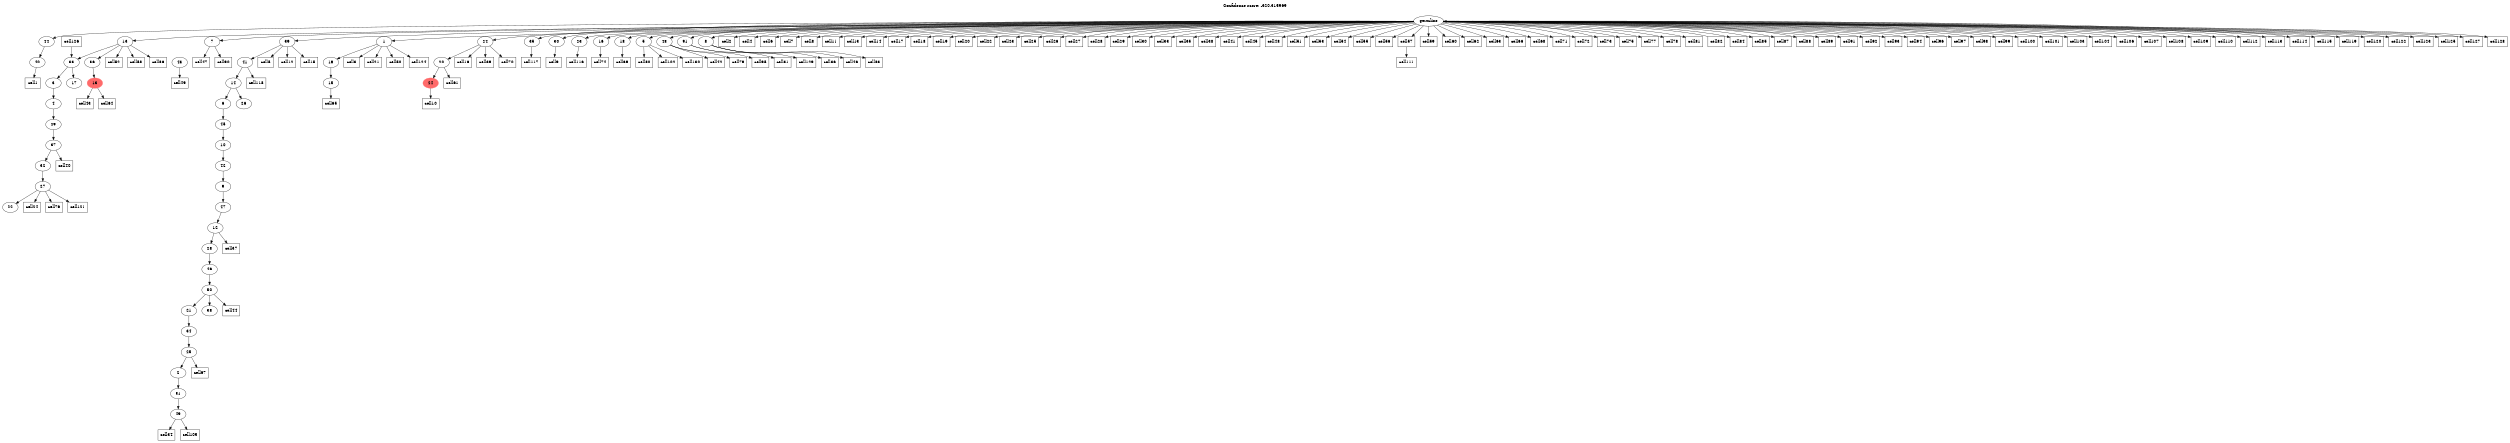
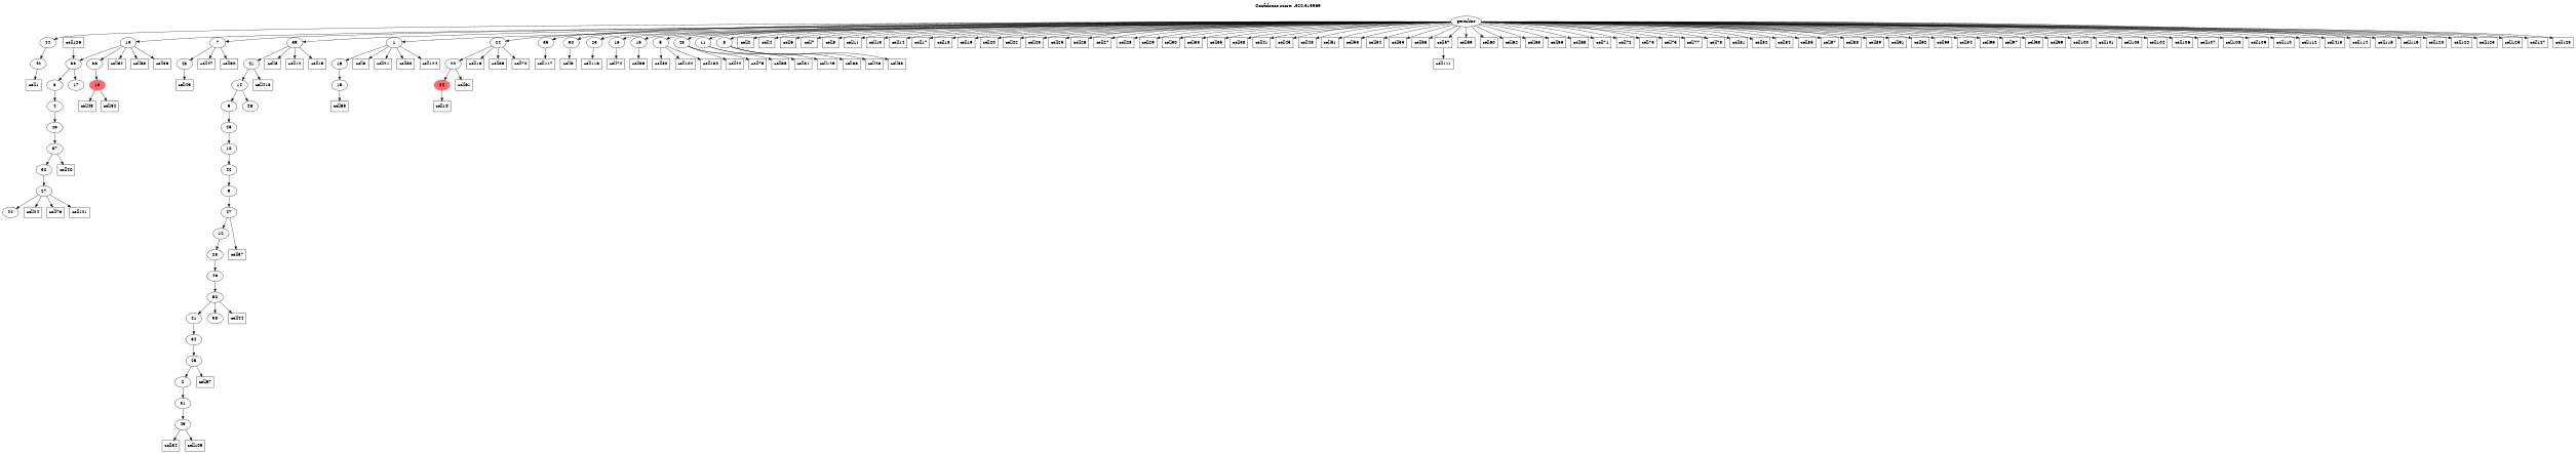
  digraph {
    label="Confidence score: -320.315969"
    labelloc=t
    node [shape=box]
    n1 [label=44 shape=""]
    n2 [label=40 shape=""]
    cell1
    n4 [label=27 shape=""]
    n5 [label=22 shape=""]
    cell24
    cell76
    cell121
    n9 [label=32 shape=""]
    n10 [label=37 shape=""]
    cell40
    n12 [label=29 shape=""]
    n13 [label=4 shape=""]
    n14 [label=3 shape=""]
    n15 [label=33 shape=""]
    n16 [label=17 shape=""]
    cell126
    n18 [label=36 shape=""]
    n19 [color=indianred1 label=13 style=filled shape=""]
    cell43
    cell64
    n22 [label=13 shape=""]
    cell52
    cell58
    cell86
    n26 [label=7 shape=""]
    n27 [label=43 shape=""]
    cell47
    cell90
    cell49
    n31 [label=31 shape=""]
    n32 [label=49 shape=""]
    cell34
    cell105
    n35 [label=2 shape=""]
    n36 [label=25 shape=""]
    cell67
    n38 [label=34 shape=""]
    n39 [label=21 shape=""]
    n40 [label=50 shape=""]
    n41 [label=38 shape=""]
    cell44
    n43 [label=46 shape=""]
    n44 [label=28 shape=""]
    n45 [label=12 shape=""]
    cell37
    n47 [label=47 shape=""]
    n48 [label=9 shape=""]
    n49 [label=42 shape=""]
    n50 [label=10 shape=""]
    n51 [label=45 shape=""]
    n52 [label=6 shape=""]
    n53 [label=14 shape=""]
    n54 [label=26 shape=""]
    n55 [label=41 shape=""]
-   cell118
+   cell118 [label=cell418]
    n57 [label=39 shape=""]
    cell5
    cell12
    cell15
    n61 [label=19 shape=""]
    n62 [label=15 shape=""]
    cell65
    n64 [label=1 shape=""]
    cell3
    cell21
    cell50
    cell124
    n69 [label=20 shape=""]
    n70 [color=indianred1 label=24 style=filled shape=""]
    cell61
    cell10
    n73 [label=24 shape=""]
    cell16
    cell39
    cell70
    n77 [label=germline shape=""]
    n78 [label=35 shape=""]
    n79 [label=30 shape=""]
    n80 [label=23 shape=""]
    n81 [label=16 shape=""]
    n82 [label=18 shape=""]
    n83 [label=5 shape=""]
    n84 [label=48 shape=""]
-   n85 [label=91 shape=""]
+   n85 [label=11 shape=""]
    n86 [label=8 shape=""]
    cell2
    cell4
    cell6
    cell7
    cell8
    cell11
    cell13
    cell14
    cell17
    cell18
    cell19
    cell20
    cell22
    cell23
    cell25
    cell26
    cell27
    cell28
    cell29
    cell30
    cell33
    cell35
    cell38
    cell41
    cell45
    cell48
    cell51
    cell53
    cell54
    cell55
    cell56
    cell57
    cell59
    cell60
    cell62
    cell63
    cell66
    cell68
    cell71
    cell72
    cell73
    cell75
    cell77
    cell78
    cell81
    cell82
    cell84
    cell85
    cell87
    cell88
    cell89
    cell91
    cell92
    cell93
    cell94
    cell96
    cell97
    cell98
    cell99
    cell100
    cell101
    cell103
    cell104
    cell106
    cell107
    cell108
    cell109
    cell110
    cell112
-   cell113
+   cell113 [label=cell413]
    cell114
    cell115
    cell119
    cell120
    cell122
    cell123
    cell125
    cell127
    cell128
    cell117
    cell9
    cell116
    cell74
    cell69
    cell80
    cell102
    cell130
    cell42
    cell79
    cell95
    cell31
    cell129
    cell36
    cell46
    cell83
    cell111
    n1 -> n2
    n2 -> cell1
    n4 -> n5
    n4 -> cell24
    n4 -> cell76
    n4 -> cell121
    n9 -> n4
    n10 -> n9
    n10 -> cell40
    n12 -> n10
    n13 -> n12
    n14 -> n13
    n15 -> n14
    n15 -> n16
    cell126 -> n15
    n18 -> n19
    n19 -> cell43
    n19 -> cell64
    n22 -> n15
    n22 -> n18
    n22 -> cell52
    n22 -> cell58
    n22 -> cell86
+   n26 -> n27
    n26 -> cell47
    n26 -> cell90
    n27 -> cell49
    n31 -> n32
    n32 -> cell34
    n32 -> cell105
    n35 -> n31
    n36 -> n35
    n36 -> cell67
    n38 -> n36
    n39 -> n38
    n40 -> n39
    n40 -> n41
    n40 -> cell44
    n43 -> n40
    n44 -> n43
    n45 -> n44
-   n45 -> cell37
+   n47 -> cell37
    n47 -> n45
    n48 -> n47
    n49 -> n48
    n50 -> n49
    n51 -> n50
    n52 -> n51
    n53 -> n52
    n53 -> n54
    n55 -> n53
    n55 -> cell118
    n57 -> n55
    n57 -> cell5
    n57 -> cell12
    n57 -> cell15
    n61 -> n62
    n62 -> cell65
    n64 -> n61
    n64 -> cell3
    n64 -> cell21
    n64 -> cell50
    n64 -> cell124
    n69 -> n70
    n69 -> cell61
    n70 -> cell10
    n73 -> n69
    n73 -> cell16
    n73 -> cell39
    n73 -> cell70
    n77 -> n1
    n77 -> n22
    n77 -> n26
    n77 -> n57
    n77 -> n64
    n77 -> n73
    n77 -> n78
    n77 -> n79
    n77 -> n80
    n77 -> n81
    n77 -> n82
    n77 -> n83
    n77 -> n84
    n77 -> n85
    n77 -> n86
    n77 -> cell2
    n77 -> cell4
    n77 -> cell6
    n77 -> cell7
    n77 -> cell8
    n77 -> cell11
    n77 -> cell13
    n77 -> cell14
    n77 -> cell17
    n77 -> cell18
    n77 -> cell19
    n77 -> cell20
    n77 -> cell22
    n77 -> cell23
    n77 -> cell25
    n77 -> cell26
    n77 -> cell27
    n77 -> cell28
    n77 -> cell29
    n77 -> cell30
    n77 -> cell33
    n77 -> cell35
    n77 -> cell38
    n77 -> cell41
    n77 -> cell45
    n77 -> cell48
    n77 -> cell51
    n77 -> cell53
    n77 -> cell54
    n77 -> cell55
    n77 -> cell56
    n77 -> cell57
    n77 -> cell59
    n77 -> cell60
    n77 -> cell62
    n77 -> cell63
    n77 -> cell66
    n77 -> cell68
    n77 -> cell71
    n77 -> cell72
    n77 -> cell73
    n77 -> cell75
    n77 -> cell77
    n77 -> cell78
    n77 -> cell81
-   cell82 -> n77
+   n77 -> cell82
    n77 -> cell84
    n77 -> cell85
    n77 -> cell87
    n77 -> cell88
    n77 -> cell89
    n77 -> cell91
    n77 -> cell92
    n77 -> cell93
    n77 -> cell94
    n77 -> cell96
    n77 -> cell97
    n77 -> cell98
    n77 -> cell99
    n77 -> cell100
    n77 -> cell101
    n77 -> cell103
    n77 -> cell104
    n77 -> cell106
    n77 -> cell107
    n77 -> cell108
    n77 -> cell109
    n77 -> cell110
    n77 -> cell112
    n77 -> cell113
    n77 -> cell114
    n77 -> cell115
    n77 -> cell119
    n77 -> cell120
    n77 -> cell122
    n77 -> cell123
    n77 -> cell125
    n77 -> cell127
    n77 -> cell128
    n78 -> cell117
    n79 -> cell9
    n80 -> cell116
    n81 -> cell74
    n82 -> cell69
    n83 -> cell80
    n83 -> cell102
    n83 -> cell130
    n84 -> cell42
    n84 -> cell79
    n84 -> cell95
    n85 -> cell31
    n85 -> cell129
    n86 -> cell36
    n86 -> cell46
    n86 -> cell83
    cell57 -> cell111
  }
